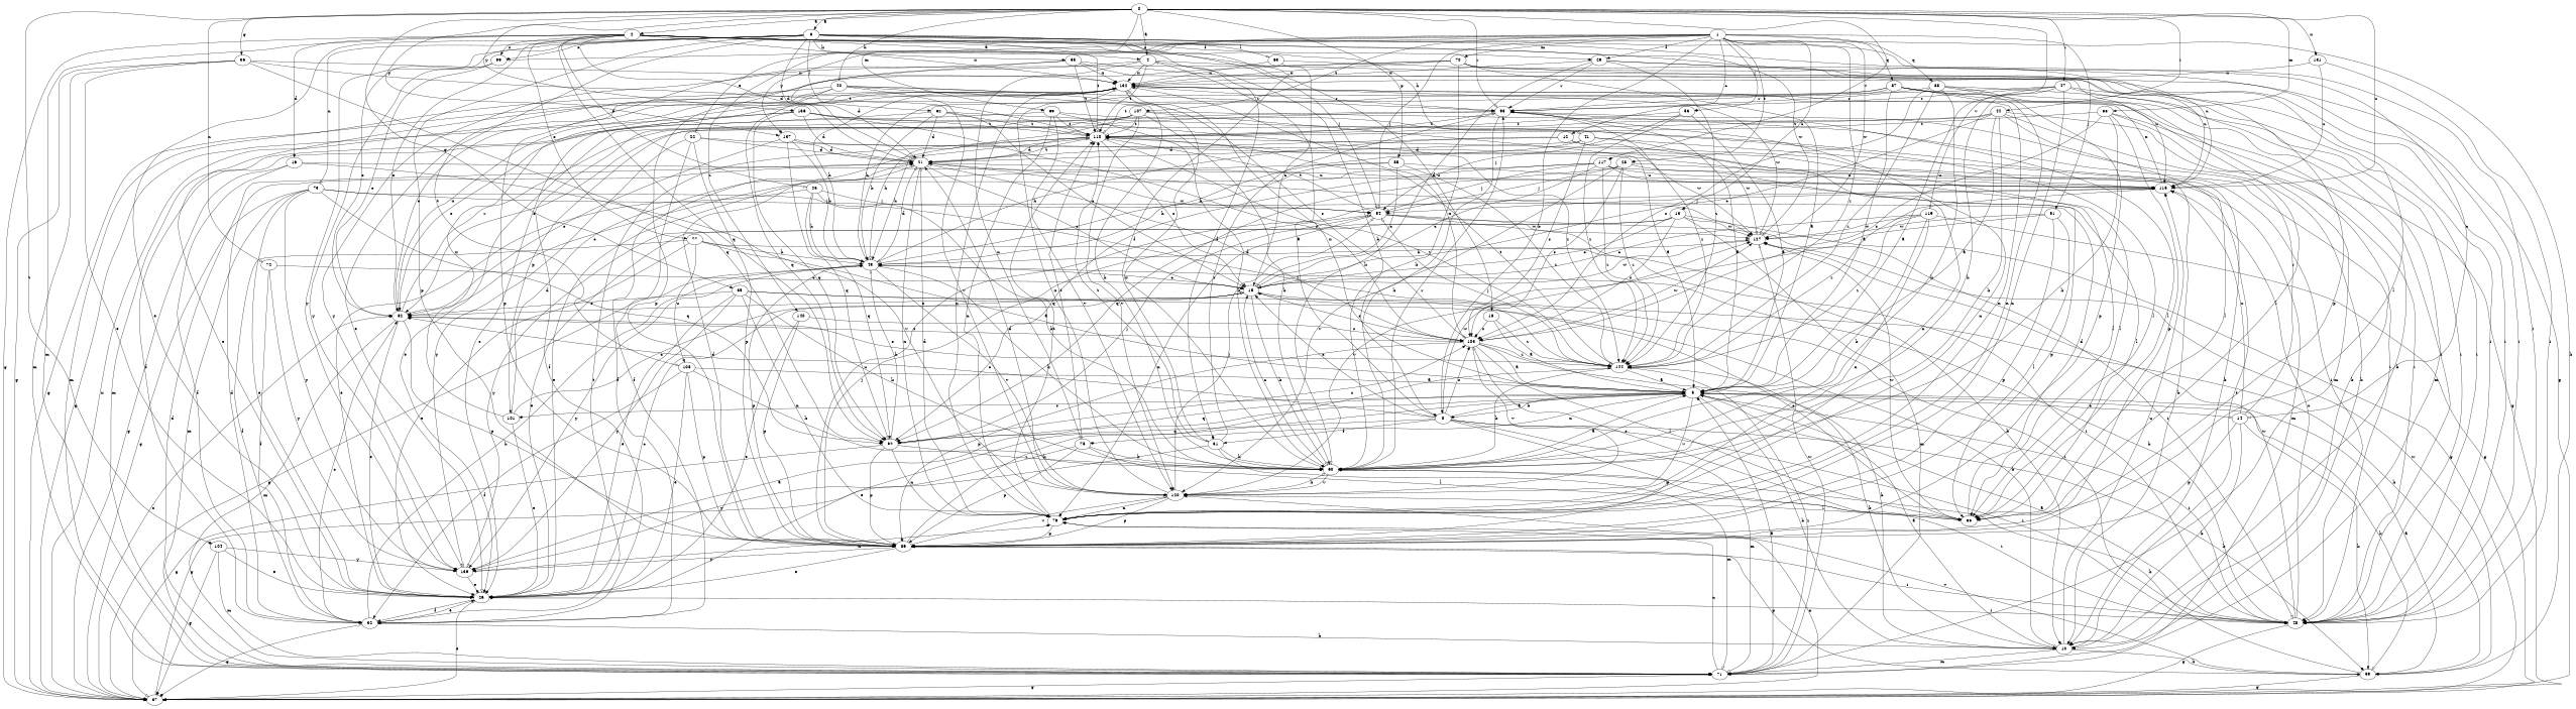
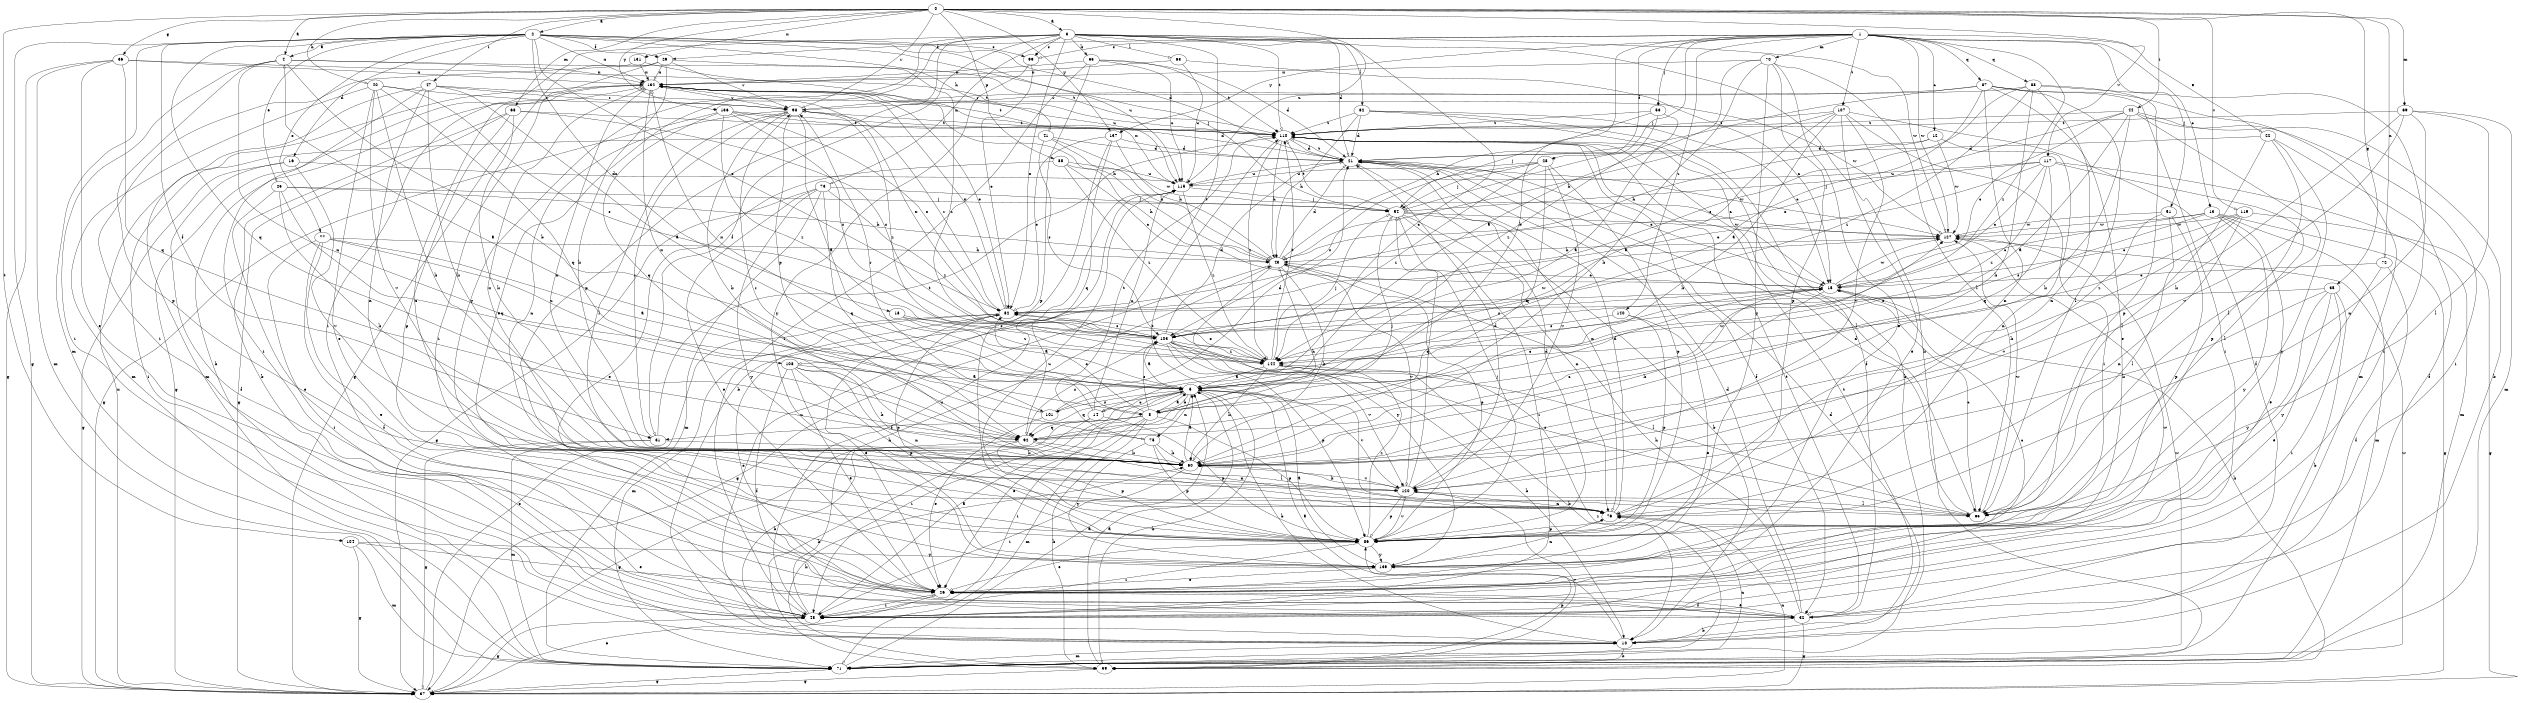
  strict digraph {
    edge [arrowhead=normal]
    0
    2
    3
    4
    35
    36
    40
    44
    47
    68
    69
    72
    85
    98
    104
    115
    117
    119
    131
    136
    137
    29
    54
    99
    16
    18
    21
    25
    31
    37
    41
    71
    77
    82
    92
    132
    127
    14
    26
    48
    55
    59
    62
    63
    73
    86
    108
    110
    139
    8
    75
    10
    76
    60
    120
    103
    5
    15
    65
    32
    144
    43
    101
    1
    12
    13
    22
    28
    51
    53
    70
    87
    88
    107
    140
    0 -> 2 [label=a]
    0 -> 3 [label=a]
    0 -> 4 [label=a]
    0 -> 35 [label=g]
    0 -> 36 [label=g]
    0 -> 40 [arrowhead=onormal label=h]
    0 -> 44 [label=i]
    0 -> 47 [label=i]
    0 -> 68 [label=m]
    0 -> 69 [arrowhead=diamond label=m]
    0 -> 72 [arrowhead=onormal label=n]
    0 -> 85 [label=p]
    0 -> 98 [arrowhead=onormal label=r]
    0 -> 104 [arrowhead=diamond label=t]
    0 -> 115 [label=u]
    0 -> 117 [arrowhead=diamond label=v]
    0 -> 119 [arrowhead=onormal label=v]
    0 -> 131 [arrowhead=diamond label=x]
    0 -> 136 [arrowhead=diamond label=y]
    0 -> 137 [label=y]
    2 -> 4 [label=a]
    2 -> 115 [arrowhead=diamond label=u]
    2 -> 29 [arrowhead=diamond label=f]
    2 -> 54 [arrowhead=onormal label=j]
    2 -> 99 [label=s]
    2 -> 16 [label=d]
    2 -> 18 [label=d]
    2 -> 21 [arrowhead=onormal label=d]
    2 -> 25 [arrowhead=onormal label=e]
    2 -> 31 [arrowhead=diamond label=f]
    2 -> 37 [arrowhead=diamond label=g]
    2 -> 41 [arrowhead=onormal label=h]
    2 -> 71 [arrowhead=onormal label=m]
    2 -> 77 [label=o]
    2 -> 82 [arrowhead=diamond label=o]
    2 -> 92 [label=q]
    2 -> 132 [arrowhead=diamond label=x]
    3 -> 99 [arrowhead=diamond label=s]
    3 -> 21 [arrowhead=onormal label=d]
    3 -> 31 [arrowhead=onormal label=f]
    3 -> 82 [label=o]
    3 -> 127 [arrowhead=onormal label=w]
    3 -> 14 [arrowhead=onormal label=c]
    3 -> 26 [arrowhead=onormal label=e]
    3 -> 48 [arrowhead=onormal label=i]
    3 -> 55 [label=k]
    3 -> 59 [label=k]
    3 -> 62 [label=l]
    3 -> 63 [arrowhead=onormal label=l]
    3 -> 73 [arrowhead=onormal label=n]
    3 -> 86 [arrowhead=onormal label=p]
    3 -> 108 [arrowhead=onormal label=t]
    3 -> 110 [arrowhead=onormal label=t]
    3 -> 139 [arrowhead=diamond label=y]
    4 -> 132 [label=x]
    4 -> 48 [arrowhead=onormal label=i]
    4 -> 86 [arrowhead=onormal label=p]
    4 -> 110 [arrowhead=diamond label=t]
    4 -> 8 [arrowhead=diamond label=b]
    4 -> 75 [arrowhead=onormal label=n]
    35 -> 82 [arrowhead=diamond label=o]
    35 -> 26 [arrowhead=onormal label=e]
    35 -> 48 [label=i]
    35 -> 139 [arrowhead=diamond label=y]
    35 -> 10 [arrowhead=onormal label=b]
-   35 -> 76 [label=n]
+   108 -> 76 [label=n]
    35 -> 60 [arrowhead=diamond label=k]
    36 -> 37 [arrowhead=diamond label=g]
    36 -> 71 [arrowhead=diamond label=m]
    36 -> 92 [arrowhead=diamond label=q]
    36 -> 132 [label=x]
    36 -> 26 [label=e]
    36 -> 110 [arrowhead=diamond label=t]
    40 -> 98 [label=r]
    40 -> 71 [arrowhead=diamond label=m]
    40 -> 92 [label=q]
    40 -> 26 [label=e]
    40 -> 60 [arrowhead=onormal label=k]
    40 -> 120 [arrowhead=diamond label=v]
    40 -> 103 [arrowhead=onormal label=s]
    44 -> 82 [label=o]
    44 -> 48 [label=i]
    44 -> 110 [label=t]
    44 -> 10 [label=b]
    44 -> 60 [label=k]
    44 -> 5 [arrowhead=diamond label=a]
    44 -> 15 [arrowhead=onormal label=c]
    44 -> 65 [arrowhead=diamond label=l]
    47 -> 98 [arrowhead=diamond label=r]
    47 -> 71 [arrowhead=diamond label=m]
    47 -> 48 [arrowhead=onormal label=i]
    47 -> 110 [arrowhead=onormal label=t]
    47 -> 76 [arrowhead=onormal label=n]
    47 -> 60 [label=k]
    47 -> 5 [label=a]
    68 -> 37 [label=g]
    68 -> 86 [label=p]
    68 -> 110 [arrowhead=onormal label=t]
    68 -> 10 [arrowhead=onormal label=b]
    68 -> 60 [label=k]
    68 -> 103 [label=s]
    69 -> 71 [arrowhead=diamond label=m]
    69 -> 110 [label=t]
    69 -> 76 [arrowhead=diamond label=n]
    69 -> 60 [arrowhead=diamond label=k]
    69 -> 120 [label=v]
    69 -> 65 [label=l]
    72 -> 139 [arrowhead=onormal label=y]
    72 -> 15 [arrowhead=diamond label=c]
    72 -> 32 [label=f]
    85 -> 115 [arrowhead=onormal label=u]
    85 -> 26 [label=e]
    85 -> 15 [arrowhead=onormal label=c]
    85 -> 144 [arrowhead=onormal label=z]
    85 -> 43 [arrowhead=onormal label=h]
    98 -> 110 [arrowhead=onormal label=t]
    98 -> 76 [label=n]
    98 -> 60 [arrowhead=onormal label=k]
    98 -> 5 [label=a]
    98 -> 65 [arrowhead=diamond label=l]
    98 -> 144 [arrowhead=onormal label=z]
    98 -> 101 [label=p]
    104 -> 37 [arrowhead=diamond label=g]
    104 -> 71 [label=m]
    104 -> 26 [arrowhead=onormal label=e]
    104 -> 139 [arrowhead=diamond label=y]
    115 -> 54 [arrowhead=diamond label=j]
    115 -> 132 [label=x]
    115 -> 144 [label=z]
    117 -> 115 [arrowhead=onormal label=u]
    117 -> 54 [arrowhead=onormal label=j]
    117 -> 71 [arrowhead=onormal label=m]
    117 -> 82 [label=o]
    117 -> 92 [label=q]
    117 -> 15 [arrowhead=onormal label=c]
    117 -> 65 [label=l]
    117 -> 144 [label=z]
    119 -> 37 [label=g]
    119 -> 127 [arrowhead=diamond label=w]
    119 -> 76 [arrowhead=onormal label=n]
    119 -> 60 [arrowhead=onormal label=k]
    119 -> 15 [arrowhead=onormal label=c]
    119 -> 144 [arrowhead=diamond label=z]
    131 -> 115 [label=u]
    131 -> 132 [label=x]
    131 -> 48 [label=i]
    136 -> 21 [arrowhead=onormal label=d]
    136 -> 37 [arrowhead=onormal label=g]
    136 -> 82 [label=o]
    136 -> 92 [arrowhead=diamond label=q]
    136 -> 110 [arrowhead=onormal label=t]
    136 -> 103 [arrowhead=onormal label=s]
    136 -> 144 [label=z]
    137 -> 21 [label=d]
    137 -> 82 [arrowhead=onormal label=o]
    137 -> 92 [arrowhead=onormal label=q]
    137 -> 10 [arrowhead=diamond label=b]
    137 -> 43 [arrowhead=onormal label=h]
    29 -> 98 [label=r]
    29 -> 37 [label=g]
    29 -> 132 [arrowhead=onormal label=x]
    29 -> 48 [label=i]
    29 -> 60 [arrowhead=onormal label=k]
    29 -> 144 [arrowhead=diamond label=z]
    54 -> 127 [label=w]
    54 -> 48 [arrowhead=onormal label=i]
    54 -> 110 [arrowhead=onormal label=t]
    54 -> 10 [arrowhead=diamond label=b]
    54 -> 76 [arrowhead=diamond label=n]
    99 -> 82 [arrowhead=diamond label=o]
    99 -> 139 [arrowhead=diamond label=y]
    16 -> 115 [arrowhead=diamond label=u]
    16 -> 37 [arrowhead=onormal label=g]
    16 -> 120 [arrowhead=onormal label=v]
    16 -> 32 [arrowhead=diamond label=f]
    18 -> 103 [arrowhead=diamond label=s]
    18 -> 5 [arrowhead=onormal label=a]
    18 -> 144 [arrowhead=diamond label=z]
    21 -> 115 [arrowhead=onormal label=u]
    21 -> 127 [label=w]
    21 -> 110 [arrowhead=onormal label=t]
    21 -> 76 [arrowhead=onormal label=n]
    21 -> 15 [label=c]
    25 -> 54 [arrowhead=diamond label=j]
    25 -> 92 [label=q]
    25 -> 26 [label=e]
    25 -> 60 [label=k]
    25 -> 43 [label=h]
    31 -> 98 [arrowhead=onormal label=r]
    31 -> 37 [arrowhead=onormal label=g]
    31 -> 71 [arrowhead=onormal label=m]
    31 -> 110 [arrowhead=diamond label=t]
    31 -> 60 [label=k]
    37 -> 82 [arrowhead=onormal label=o]
    37 -> 132 [arrowhead=onormal label=x]
    37 -> 26 [arrowhead=onormal label=e]
    37 -> 76 [arrowhead=diamond label=n]
    41 -> 21 [arrowhead=onormal label=d]
    41 -> 127 [arrowhead=onormal label=w]
    41 -> 48 [arrowhead=diamond label=i]
    41 -> 103 [label=s]
    41 -> 43 [arrowhead=onormal label=h]
    71 -> 21 [arrowhead=diamond label=d]
    71 -> 37 [label=g]
    71 -> 127 [arrowhead=onormal label=w]
    71 -> 76 [arrowhead=onormal label=n]
    71 -> 5 [arrowhead=diamond label=a]
    71 -> 144 [arrowhead=onormal label=z]
    77 -> 26 [arrowhead=diamond label=e]
    77 -> 48 [arrowhead=onormal label=i]
    77 -> 108 [label=u]
    77 -> 5 [arrowhead=onormal label=a]
    77 -> 32 [arrowhead=onormal label=f]
    77 -> 43 [arrowhead=diamond label=h]
    82 -> 98 [arrowhead=onormal label=r]
    82 -> 71 [arrowhead=diamond label=m]
    82 -> 132 [arrowhead=onormal label=x]
    82 -> 26 [arrowhead=diamond label=e]
    82 -> 86 [arrowhead=diamond label=p]
    82 -> 103 [arrowhead=onormal label=s]
    92 -> 54 [arrowhead=onormal label=j]
    92 -> 37 [arrowhead=onormal label=g]
    92 -> 86 [arrowhead=onormal label=p]
    92 -> 76 [label=n]
    92 -> 60 [arrowhead=onormal label=k]
    92 -> 103 [label=s]
    92 -> 43 [arrowhead=onormal label=h]
    132 -> 98 [label=r]
    132 -> 37 [label=g]
    132 -> 82 [arrowhead=onormal label=o]
    132 -> 127 [arrowhead=onormal label=w]
    132 -> 10 [label=b]
    132 -> 43 [arrowhead=onormal label=h]
    127 -> 43 [arrowhead=diamond label=h]
    14 -> 98 [label=r]
    14 -> 115 [label=u]
    14 -> 59 [label=k]
    14 -> 86 [arrowhead=onormal label=p]
    14 -> 10 [arrowhead=diamond label=b]
    26 -> 48 [label=i]
    26 -> 15 [arrowhead=onormal label=c]
    26 -> 32 [label=f]
    48 -> 115 [label=u]
    48 -> 37 [label=g]
    48 -> 127 [arrowhead=diamond label=w]
    48 -> 5 [label=a]
    48 -> 43 [label=h]
    55 -> 115 [label=u]
    55 -> 21 [label=d]
    55 -> 132 [arrowhead=diamond label=x]
    55 -> 48 [arrowhead=diamond label=i]
    55 -> 86 [label=p]
    55 -> 110 [arrowhead=diamond label=t]
    59 -> 37 [label=g]
    59 -> 127 [arrowhead=onormal label=w]
    59 -> 86 [label=p]
    59 -> 60 [arrowhead=diamond label=k]
    59 -> 120 [label=v]
    59 -> 5 [arrowhead=diamond label=a]
    62 -> 21 [label=d]
    62 -> 110 [arrowhead=diamond label=t]
    62 -> 10 [label=b]
    62 -> 15 [label=c]
    62 -> 32 [arrowhead=onormal label=f]
    62 -> 43 [arrowhead=diamond label=h]
    63 -> 115 [arrowhead=onormal label=u]
    63 -> 132 [arrowhead=diamond label=x]
    63 -> 15 [label=c]
    73 -> 54 [label=j]
    73 -> 37 [label=g]
    73 -> 71 [label=m]
    73 -> 92 [arrowhead=diamond label=q]
    73 -> 26 [label=e]
    73 -> 139 [arrowhead=onormal label=y]
    73 -> 144 [label=z]
    86 -> 115 [arrowhead=diamond label=u]
    86 -> 54 [arrowhead=onormal label=j]
    86 -> 21 [arrowhead=onormal label=d]
    86 -> 26 [arrowhead=onormal label=e]
    86 -> 48 [arrowhead=onormal label=i]
    86 -> 139 [label=y]
    86 -> 120 [arrowhead=onormal label=v]
    86 -> 144 [label=z]
    108 -> 26 [label=e]
    108 -> 86 [arrowhead=onormal label=p]
    108 -> 60 [arrowhead=onormal label=k]
    108 -> 5 [label=a]
    108 -> 32 [label=f]
    110 -> 21 [arrowhead=diamond label=d]
    110 -> 15 [label=c]
    110 -> 65 [arrowhead=diamond label=l]
    110 -> 32 [arrowhead=diamond label=f]
    110 -> 144 [arrowhead=onormal label=z]
    110 -> 43 [label=h]
    139 -> 26 [arrowhead=diamond label=e]
    139 -> 76 [arrowhead=diamond label=n]
    139 -> 5 [arrowhead=onormal label=a]
    8 -> 4 [arrowhead=onormal label=a]
    8 -> 31 [label=f]
    8 -> 71 [arrowhead=onormal label=m]
    8 -> 82 [arrowhead=diamond label=o]
    8 -> 92 [arrowhead=diamond label=q]
    8 -> 127 [arrowhead=diamond label=w]
    8 -> 48 [arrowhead=onormal label=i]
    8 -> 59 [arrowhead=diamond label=k]
    8 -> 86 [label=p]
    8 -> 103 [arrowhead=diamond label=s]
    8 -> 5 [arrowhead=diamond label=a]
    8 -> 15 [label=c]
    75 -> 86 [label=p]
    75 -> 110 [arrowhead=diamond label=t]
    75 -> 139 [arrowhead=diamond label=y]
    75 -> 60 [label=k]
    75 -> 65 [arrowhead=diamond label=l]
    10 -> 115 [arrowhead=diamond label=u]
    10 -> 71 [label=m]
    10 -> 59 [arrowhead=diamond label=k]
    10 -> 110 [arrowhead=diamond label=t]
    10 -> 5 [label=a]
    76 -> 21 [arrowhead=onormal label=d]
    76 -> 132 [arrowhead=onormal label=x]
    76 -> 86 [label=p]
    76 -> 110 [label=t]
    60 -> 98 [label=r]
    60 -> 132 [arrowhead=onormal label=x]
    60 -> 48 [arrowhead=diamond label=i]
    60 -> 120 [arrowhead=onormal label=v]
    60 -> 5 [arrowhead=diamond label=a]
    60 -> 15 [label=c]
    120 -> 54 [arrowhead=onormal label=j]
    120 -> 21 [label=d]
    120 -> 132 [arrowhead=onormal label=x]
    120 -> 86 [arrowhead=onormal label=p]
    120 -> 76 [label=n]
    120 -> 60 [arrowhead=onormal label=k]
    120 -> 65 [arrowhead=onormal label=l]
    103 -> 21 [arrowhead=onormal label=d]
    103 -> 132 [label=x]
    103 -> 127 [label=w]
    103 -> 86 [arrowhead=diamond label=p]
    103 -> 10 [label=b]
    103 -> 120 [arrowhead=diamond label=v]
    103 -> 5 [arrowhead=diamond label=a]
    103 -> 65 [label=l]
    103 -> 144 [arrowhead=diamond label=z]
    5 -> 92 [arrowhead=diamond label=q]
    5 -> 132 [arrowhead=onormal label=x]
    5 -> 14 [arrowhead=onormal label=c]
    5 -> 26 [arrowhead=diamond label=e]
    5 -> 48 [label=i]
    5 -> 59 [arrowhead=onormal label=k]
    5 -> 8 [arrowhead=diamond label=b]
    5 -> 75 [arrowhead=diamond label=n]
    5 -> 10 [arrowhead=onormal label=b]
    5 -> 120 [label=v]
    5 -> 101 [arrowhead=diamond label=s]
    15 -> 82 [arrowhead=diamond label=o]
    15 -> 127 [label=w]
    15 -> 59 [arrowhead=diamond label=k]
    15 -> 60 [arrowhead=onormal label=k]
    15 -> 103 [label=s]
    65 -> 21 [label=d]
    65 -> 127 [label=w]
    65 -> 103 [arrowhead=onormal label=s]
    65 -> 15 [arrowhead=diamond label=c]
    32 -> 21 [label=d]
    32 -> 37 [arrowhead=diamond label=g]
    32 -> 82 [label=o]
    32 -> 26 [label=e]
    32 -> 110 [arrowhead=onormal label=t]
    32 -> 10 [arrowhead=onormal label=b]
    32 -> 43 [arrowhead=diamond label=h]
    144 -> 54 [arrowhead=onormal label=j]
    144 -> 82 [arrowhead=diamond label=o]
    144 -> 110 [arrowhead=diamond label=t]
    144 -> 10 [label=b]
    144 -> 60 [arrowhead=diamond label=k]
    144 -> 5 [label=a]
    43 -> 21 [arrowhead=onormal label=d]
    43 -> 37 [label=g]
    43 -> 86 [label=p]
    43 -> 139 [label=y]
    43 -> 60 [arrowhead=onormal label=k]
    43 -> 120 [arrowhead=onormal label=v]
    43 -> 15 [arrowhead=onormal label=c]
    101 -> 21 [arrowhead=diamond label=d]
    101 -> 132 [arrowhead=onormal label=x]
    101 -> 26 [arrowhead=diamond label=e]
    101 -> 15 [arrowhead=onormal label=c]
    1 -> 137 [arrowhead=diamond label=y]
    1 -> 29 [label=f]
    1 -> 54 [arrowhead=onormal label=j]
    1 -> 99 [arrowhead=onormal label=s]
    1 -> 127 [label=w]
    1 -> 8 [label=b]
    1 -> 144 [label=z]
    1 -> 12 [label=c]
    1 -> 13 [arrowhead=diamond label=c]
    1 -> 22 [arrowhead=onormal label=e]
    1 -> 28 [arrowhead=diamond label=f]
    1 -> 51 [label=j]
    1 -> 53 [arrowhead=diamond label=j]
    1 -> 70 [label=m]
    1 -> 87 [label=q]
    1 -> 88 [label=q]
    1 -> 107 [arrowhead=diamond label=t]
    1 -> 140 [label=z]
    12 -> 21 [label=d]
    12 -> 127 [label=w]
    12 -> 76 [arrowhead=onormal label=n]
    12 -> 43 [arrowhead=onormal label=h]
    13 -> 37 [label=g]
    13 -> 71 [label=m]
    13 -> 127 [label=w]
    13 -> 26 [label=e]
    13 -> 139 [arrowhead=onormal label=y]
    13 -> 103 [label=s]
    13 -> 15 [arrowhead=onormal label=c]
    22 -> 21 [arrowhead=onormal label=d]
    22 -> 86 [label=p]
    22 -> 139 [arrowhead=onormal label=y]
    22 -> 65 [arrowhead=diamond label=l]
    22 -> 32 [arrowhead=onormal label=f]
    28 -> 115 [arrowhead=diamond label=u]
    28 -> 54 [label=j]
    28 -> 92 [arrowhead=diamond label=q]
    28 -> 86 [arrowhead=diamond label=p]
    28 -> 120 [label=v]
    28 -> 103 [label=s]
    28 -> 144 [arrowhead=diamond label=z]
    51 -> 127 [arrowhead=onormal label=w]
    51 -> 86 [arrowhead=onormal label=p]
    51 -> 120 [arrowhead=diamond label=v]
    51 -> 65 [label=l]
    53 -> 54 [label=j]
    53 -> 110 [arrowhead=diamond label=t]
    53 -> 5 [label=a]
    53 -> 144 [arrowhead=diamond label=z]
    70 -> 132 [arrowhead=onormal label=x]
    70 -> 26 [arrowhead=onormal label=e]
    70 -> 86 [arrowhead=diamond label=p]
    70 -> 139 [arrowhead=onormal label=y]
    70 -> 60 [label=k]
    70 -> 5 [arrowhead=onormal label=a]
    70 -> 65 [arrowhead=diamond label=l]
    87 -> 98 [arrowhead=onormal label=r]
    87 -> 71 [label=m]
    87 -> 26 [arrowhead=diamond label=e]
    87 -> 48 [arrowhead=onormal label=i]
    87 -> 76 [arrowhead=onormal label=n]
    87 -> 5 [label=a]
    87 -> 65 [arrowhead=diamond label=l]
    87 -> 43 [arrowhead=onormal label=h]
    88 -> 98 [label=r]
    88 -> 48 [arrowhead=diamond label=i]
    88 -> 86 [arrowhead=onormal label=p]
    88 -> 76 [label=n]
    88 -> 60 [label=k]
    88 -> 103 [arrowhead=diamond label=s]
    88 -> 144 [label=z]
    107 -> 26 [arrowhead=diamond label=e]
    107 -> 48 [arrowhead=diamond label=i]
    107 -> 110 [arrowhead=onormal label=t]
    107 -> 60 [label=k]
    107 -> 120 [arrowhead=diamond label=v]
    107 -> 5 [label=a]
    107 -> 32 [arrowhead=onormal label=f]
    107 -> 43 [arrowhead=onormal label=h]
    140 -> 26 [arrowhead=diamond label=e]
    140 -> 86 [arrowhead=diamond label=p]
    140 -> 103 [label=s]
  }
